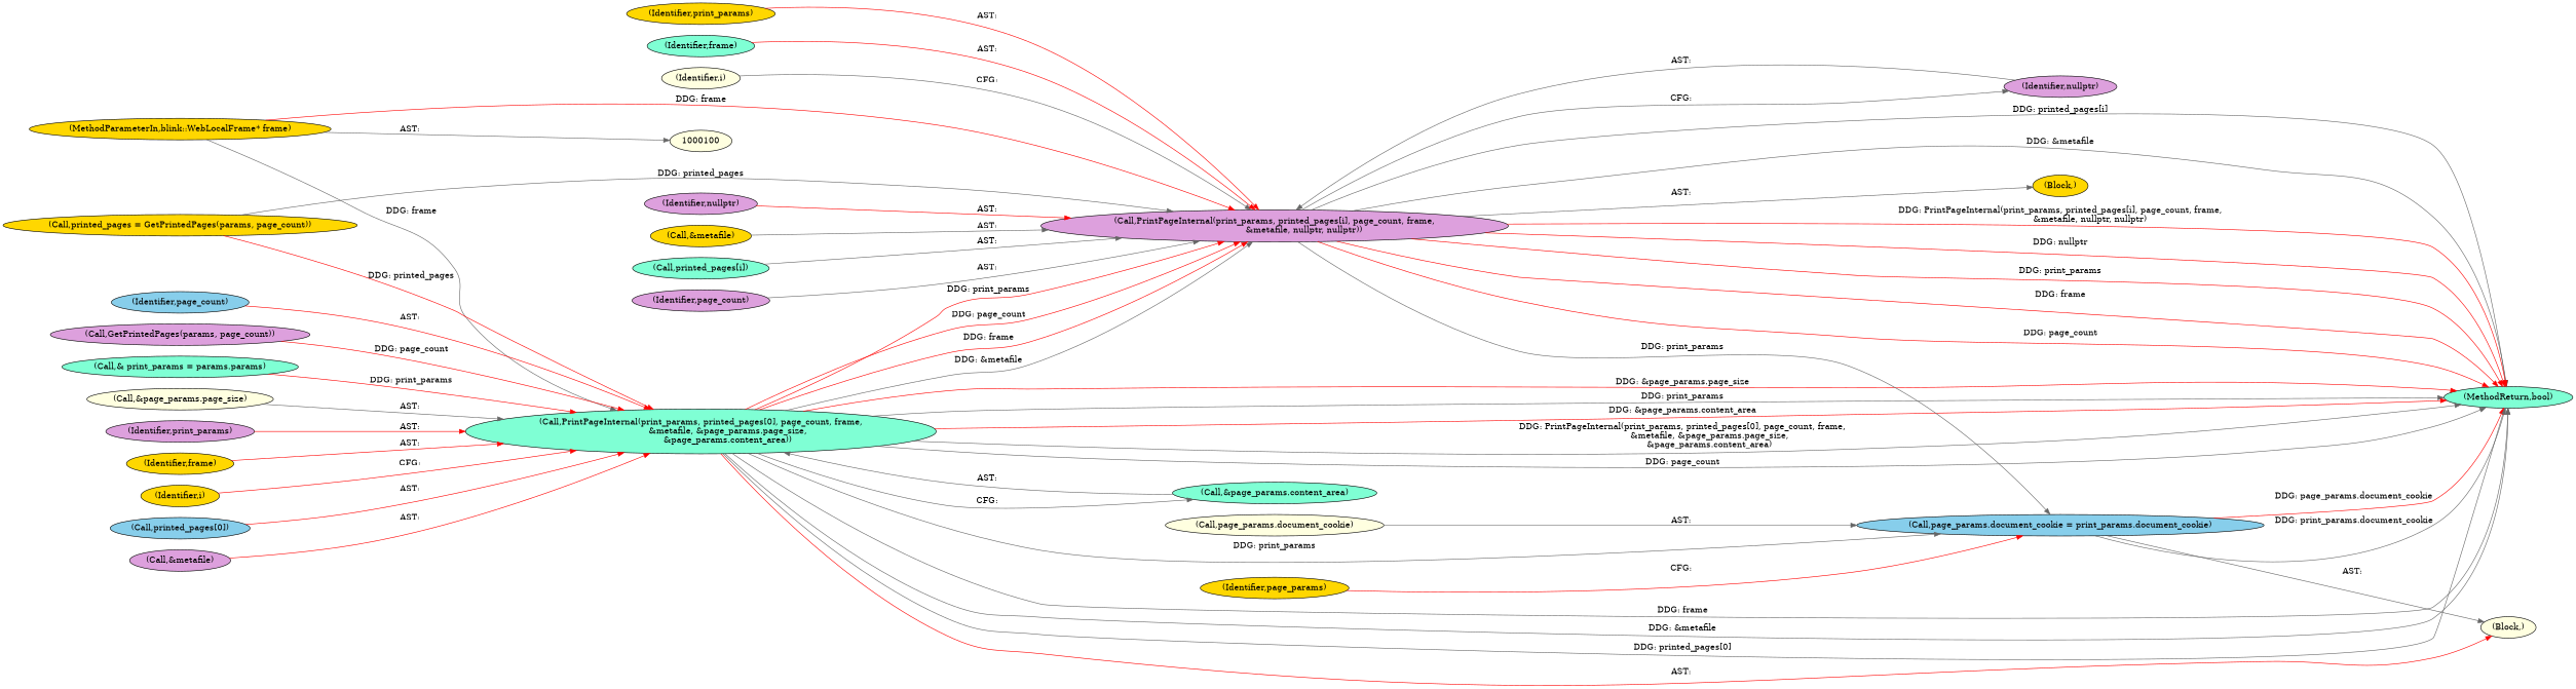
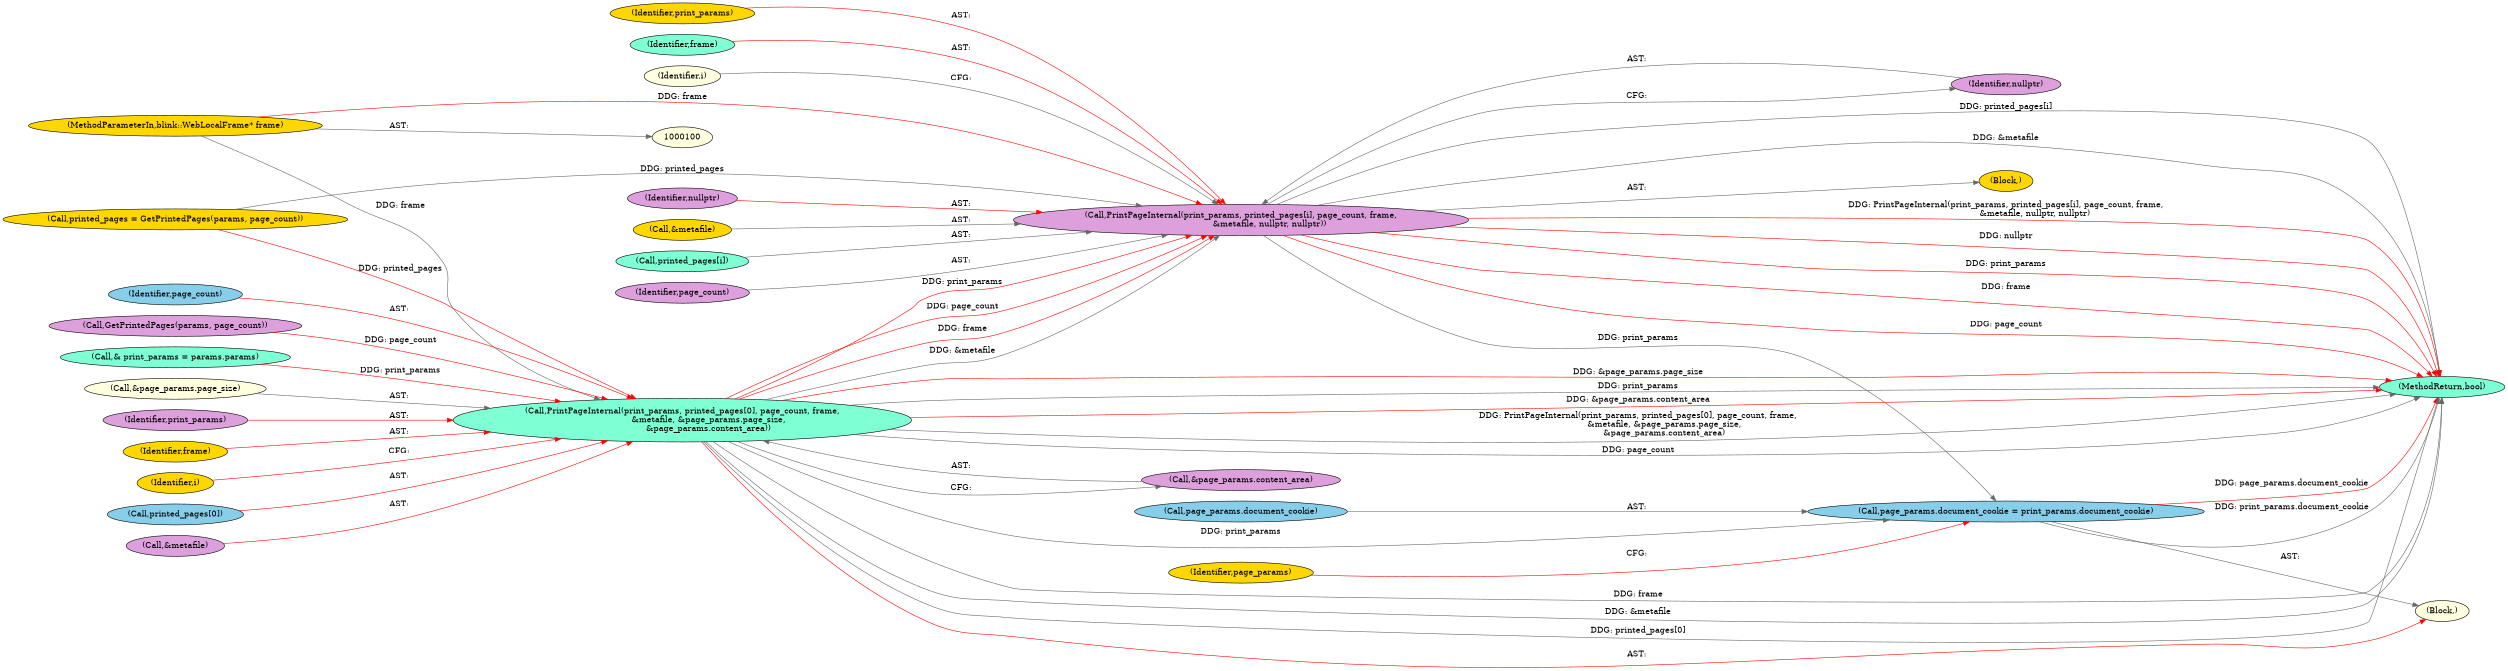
  digraph {
    rankdir=LR
    node [fillcolor=gold style=filled]
    edge [color=gray40]
    n1 [label="(MethodParameterIn,blink::WebLocalFrame* frame)"]
    n2 [fillcolor=aquamarine label="(Call,PrintPageInternal(print_params, printed_pages[0], page_count, frame,\n                    &metafile, &page_params.page_size,\n                    &page_params.content_area))"]
    n3 [fillcolor=plum label="(Call,PrintPageInternal(print_params, printed_pages[i], page_count, frame,\n                      &metafile, nullptr, nullptr))"]
    1000100 [fillcolor=lightyellow]
    n5 [fillcolor=aquamarine label="(MethodReturn,bool)"]
    n6 [fillcolor=skyblue label="(Call,page_params.document_cookie = print_params.document_cookie)"]
-   n7 [fillcolor=aquamarine label="(Call,&page_params.content_area)"]
+   n7 [fillcolor=plum label="(Call,&page_params.content_area)"]
    n8 [fillcolor=lightyellow label="(Block,)"]
    n9 [label="(Block,)"]
    n10 [fillcolor=plum label="(Identifier,nullptr)"]
    n11 [label="(Call,printed_pages = GetPrintedPages(params, page_count))"]
    n12 [fillcolor=skyblue label="(Identifier,page_count)"]
    n13 [fillcolor=plum label="(Call,GetPrintedPages(params, page_count))"]
    n14 [label="(Identifier,page_params)"]
    n15 [fillcolor=lightyellow label="(Identifier,i)"]
    n16 [fillcolor=plum label="(Identifier,nullptr)"]
    n17 [label="(Call,&metafile)"]
    n18 [fillcolor=aquamarine label="(Call,printed_pages[i])"]
    n19 [fillcolor=aquamarine label="(Call,& print_params = params.params)"]
    n20 [fillcolor=plum label="(Identifier,page_count)"]
-   n21 [fillcolor=lightyellow label="(Call,page_params.document_cookie)"]
+   n21 [fillcolor=skyblue label="(Call,page_params.document_cookie)"]
    n22 [fillcolor=lightyellow label="(Call,&page_params.page_size)"]
    n23 [fillcolor=plum label="(Identifier,print_params)"]
    n24 [label="(Identifier,frame)"]
    n25 [label="(Identifier,print_params)"]
    n26 [label="(Identifier,i)"]
    n27 [fillcolor=aquamarine label="(Identifier,frame)"]
    n28 [fillcolor=skyblue label="(Call,printed_pages[0])"]
    n29 [fillcolor=plum label="(Call,&metafile)"]
    n1 -> n2 [label="DDG: frame"]
    n1 -> n3 [color=red label="DDG: frame"]
    n1 -> 1000100 [label="AST: "]
    n2 -> n3 [color=red label="DDG: print_params"]
    n2 -> n3 [color=red label="DDG: page_count"]
    n2 -> n3 [color=red label="DDG: frame"]
    n2 -> n3 [label="DDG: &metafile"]
    n2 -> n5 [color=red label="DDG: &page_params.page_size"]
    n2 -> n5 [label="DDG: print_params"]
    n2 -> n5 [color=red label="DDG: &page_params.content_area"]
    n2 -> n5 [label="DDG: PrintPageInternal(print_params, printed_pages[0], page_count, frame,\n                    &metafile, &page_params.page_size,\n                    &page_params.content_area)"]
    n2 -> n5 [label="DDG: page_count"]
    n2 -> n5 [label="DDG: frame"]
    n2 -> n5 [label="DDG: &metafile"]
    n2 -> n5 [label="DDG: printed_pages[0]"]
    n2 -> n6 [label="DDG: print_params"]
    n2 -> n7 [label="CFG: "]
    n2 -> n8 [color=red label="AST: "]
    n3 -> n5 [label="DDG: printed_pages[i]"]
    n3 -> n5 [label="DDG: &metafile"]
    n3 -> n5 [color=red label="DDG: PrintPageInternal(print_params, printed_pages[i], page_count, frame,\n                      &metafile, nullptr, nullptr)"]
    n3 -> n5 [color=red label="DDG: nullptr"]
    n3 -> n5 [color=red label="DDG: print_params"]
    n3 -> n5 [color=red label="DDG: frame"]
    n3 -> n5 [color=red label="DDG: page_count"]
    n3 -> n6 [label="DDG: print_params"]
    n3 -> n9 [label="AST: "]
    n3 -> n10 [label="CFG: "]
    n6 -> n5 [color=red label="DDG: page_params.document_cookie"]
    n6 -> n5 [label="DDG: print_params.document_cookie"]
    n6 -> n8 [label="AST: "]
    n7 -> n2 [label="AST: "]
    n10 -> n3 [label="AST: "]
    n11 -> n2 [color=red label="DDG: printed_pages"]
    n11 -> n3 [label="DDG: printed_pages"]
    n12 -> n2 [color=red label="AST: "]
    n13 -> n2 [color=red label="DDG: page_count"]
    n14 -> n6 [color=red label="CFG: "]
    n15 -> n3 [label="CFG: "]
    n16 -> n3 [color=red label="AST: "]
    n17 -> n3 [label="AST: "]
    n18 -> n3 [label="AST: "]
    n19 -> n2 [color=red label="DDG: print_params"]
    n20 -> n3 [label="AST: "]
    n21 -> n6 [label="AST: "]
    n22 -> n2 [label="AST: "]
    n23 -> n2 [color=red label="AST: "]
    n24 -> n2 [color=red label="AST: "]
    n25 -> n3 [color=red label="AST: "]
    n26 -> n2 [color=red label="CFG: "]
    n27 -> n3 [color=red label="AST: "]
    n28 -> n2 [color=red label="AST: "]
    n29 -> n2 [color=red label="AST: "]
  }
